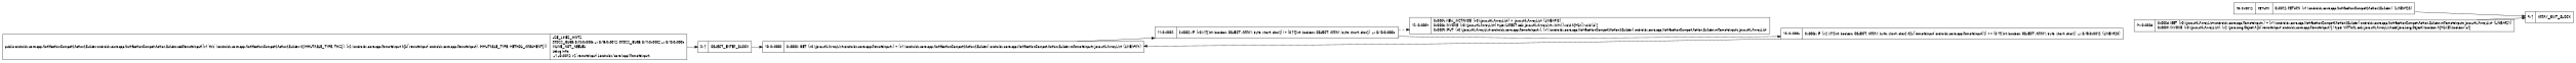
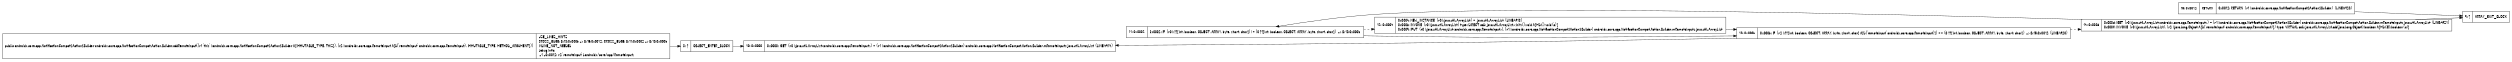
  digraph {
    fontname="Patrick Hand"
    rankdir=LR
    node [fontname="Patrick Hand" shape=record]
    edge [fontname="Patrick Hand"]
    n1 [label="{8\:\ ?|OBJECT_ENTER_BLOCK\l}"]
    n2 [label="{10\:\ 0x0000|0x0000: IGET  (r0 I:java.util.ArrayList\<androidx.core.app.RemoteInput\>) = (r1 I:androidx.core.app.NotificationCompat$Action$Builder) androidx.core.app.NotificationCompat.Action.Builder.mRemoteInputs java.util.ArrayList  (LINE:4917)\l}"]
    n3 [label="{11\:\ 0x0002|0x0002: IF  (r0 I:??[int, boolean, OBJECT, ARRAY, byte, short, char]) != (0 ??[int, boolean, OBJECT, ARRAY, byte, short, char])  \-\> B:13:0x000b \l}"]
    n4 [label="{12\:\ 0x0004|0x0004: NEW_INSTANCE  (r0 I:java.util.ArrayList) =  java.util.ArrayList  (LINE:4918)\l0x0006: INVOKE  (r0 I:java.util.ArrayList) type: DIRECT call: java.util.ArrayList.\<init\>():void A[MD:():void (c)]\l0x0009: IPUT  (r0 I:java.util.ArrayList\<androidx.core.app.RemoteInput\>), (r1 I:androidx.core.app.NotificationCompat$Action$Builder) androidx.core.app.NotificationCompat.Action.Builder.mRemoteInputs java.util.ArrayList \l}"]
    n5 [label="{13\:\ 0x000b|0x000b: IF  (r2 I:??[int, boolean, OBJECT, ARRAY, byte, short, char] A[D('remoteInput' androidx.core.app.RemoteInput)]) == (0 ??[int, boolean, OBJECT, ARRAY, byte, short, char])  \-\> B:15:0x0012  (LINE:4920)\l}"]
    n6 [label="{14\:\ 0x000d|0x000d: IGET  (r0 I:java.util.ArrayList\<androidx.core.app.RemoteInput\>) = (r1 I:androidx.core.app.NotificationCompat$Action$Builder) androidx.core.app.NotificationCompat.Action.Builder.mRemoteInputs java.util.ArrayList  (LINE:4921)\l0x000f: INVOKE  (r0 I:java.util.ArrayList), (r2 I:java.lang.Object A[D('remoteInput' androidx.core.app.RemoteInput)]) type: VIRTUAL call: java.util.ArrayList.add(java.lang.Object):boolean A[MD:(E):boolean (c)]\l}"]
    n7 [label="{9\:\ ?|ARRAY_EXIT_BLOCK\l}"]
    n8 [label="{15\:\ 0x0012|RETURN\l|0x0012: RETURN  (r1 I:androidx.core.app.NotificationCompat$Action$Builder)  (LINE:4923)\l}"]
    n9 [label="{public androidx.core.app.NotificationCompat$Action$Builder androidx.core.app.NotificationCompat.Action.Builder.addRemoteInput((r1 'this' I:androidx.core.app.NotificationCompat$Action$Builder A[IMMUTABLE_TYPE, THIS]), (r2 I:androidx.core.app.RemoteInput A[D('remoteInput' androidx.core.app.RemoteInput), IMMUTABLE_TYPE, METHOD_ARGUMENT]))  | USE_LINES_HINTS\lCROSS_EDGE: B:13:0x000b \-\> B:15:0x0012, CROSS_EDGE: B:11:0x0002 \-\> B:13:0x000b\lINLINE_NOT_NEEDED\lDebug Info:\l  \-1 \-0x0012: r2 'remoteInput' Landroidx\/core\/app\/RemoteInput;\l}"]
    n1 -> n2
-   n2 -> n3
+   n6 -> n3
    n3 -> n4 [style=dashed]
    n3 -> n5
+   n4 -> n5
    n5 -> n2
+   n5 -> n6 [style=dashed]
    n6 -> n7
    n8 -> n7
    n9 -> n1
  }
